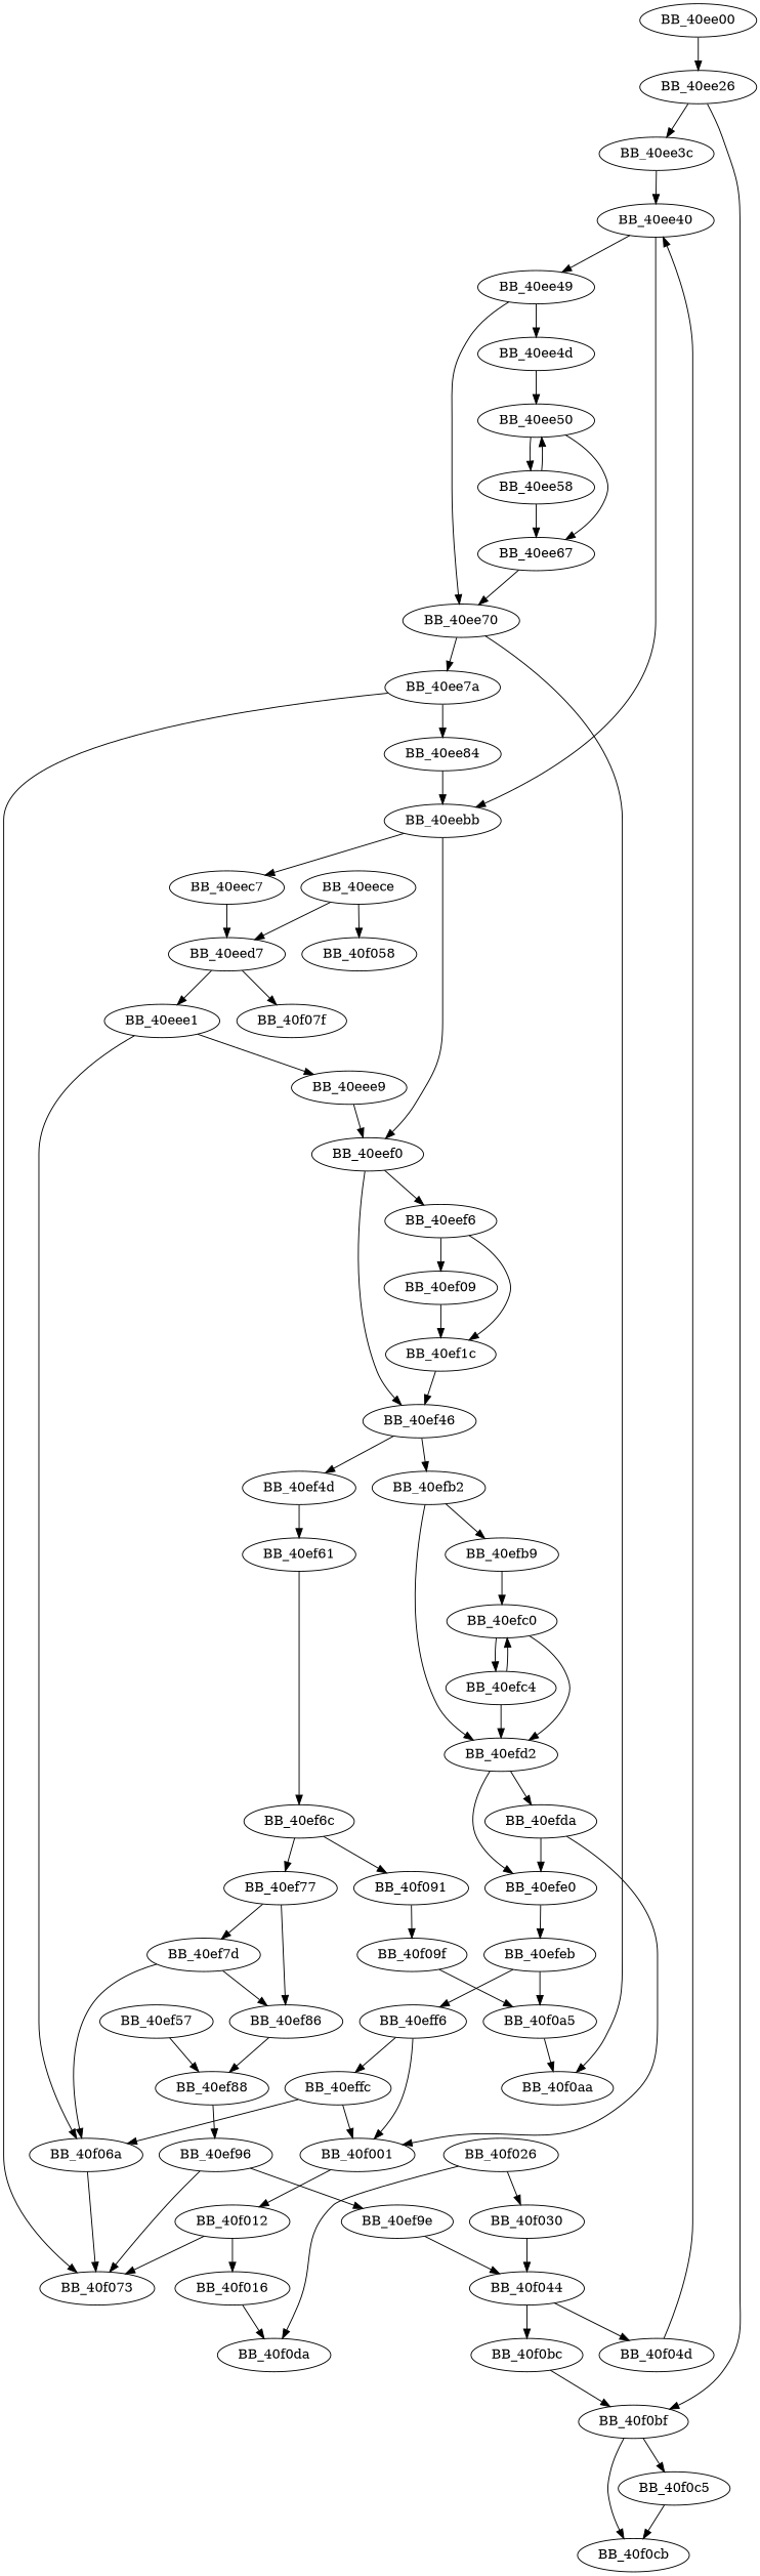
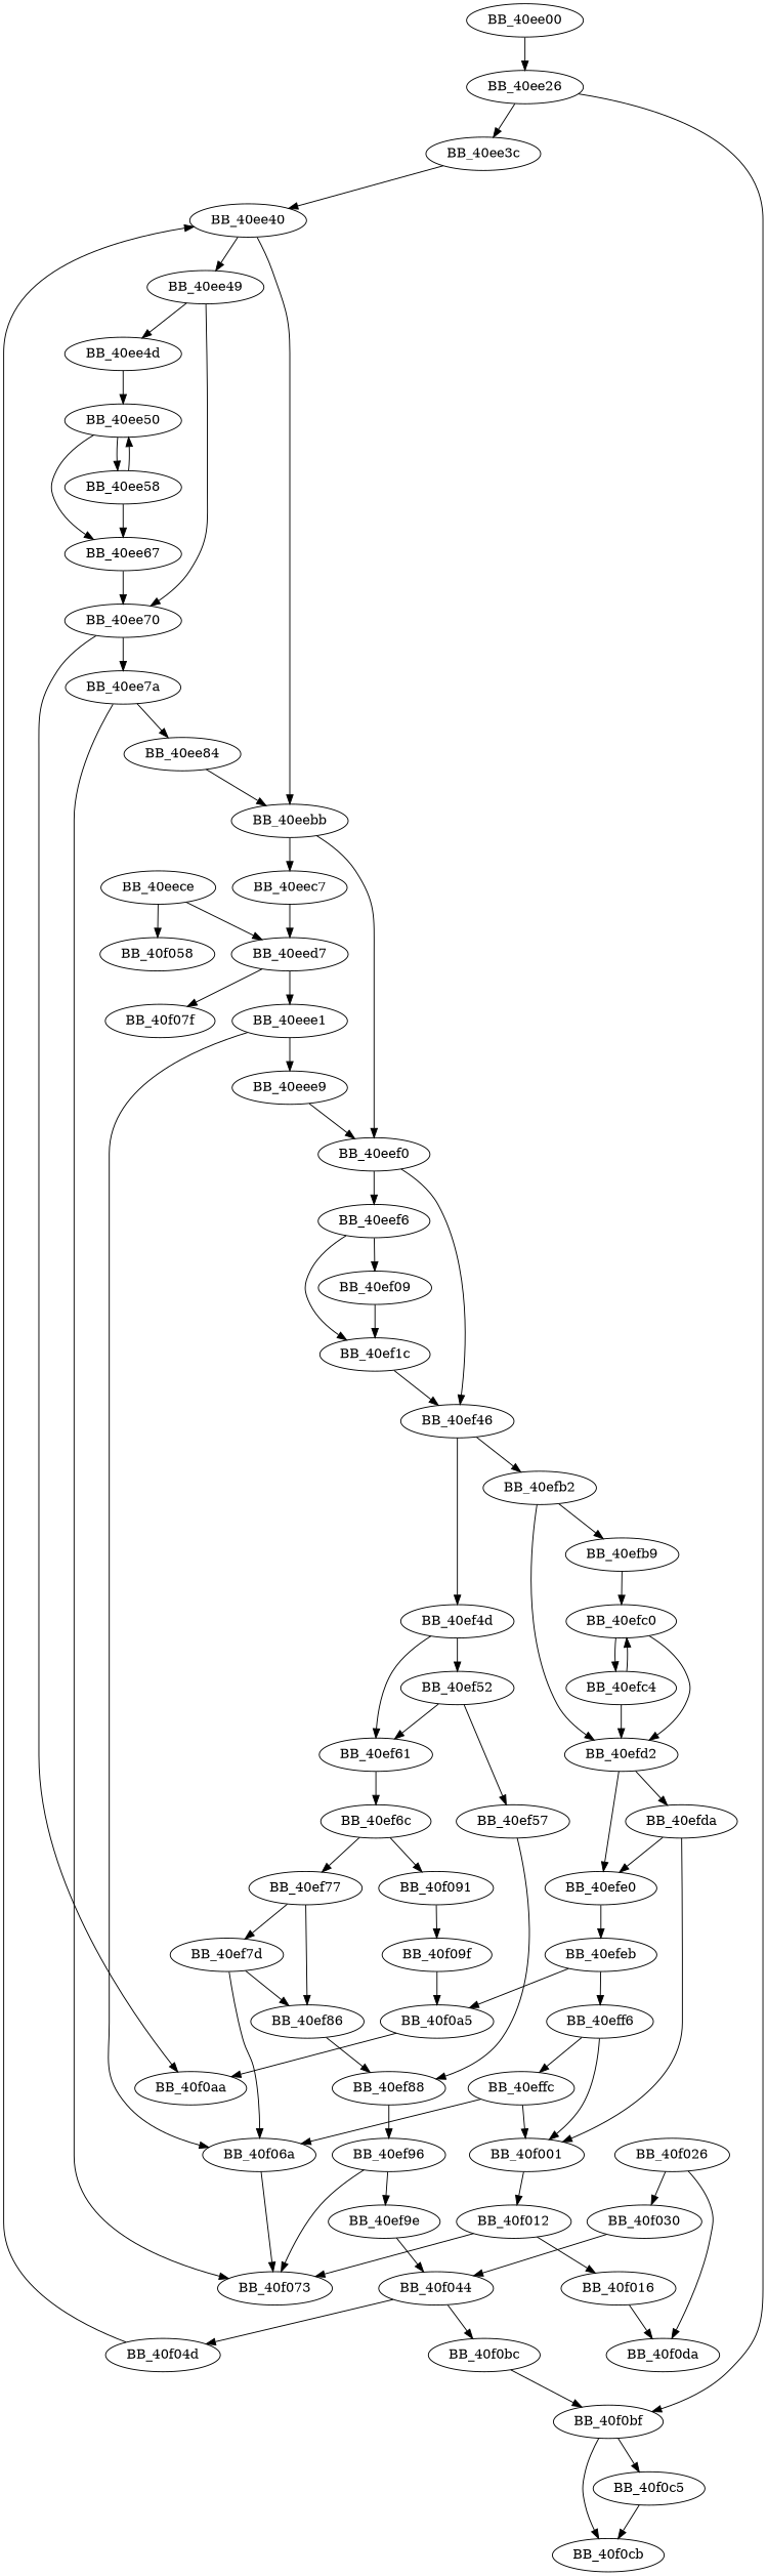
  digraph {
    BB_40ee00
    BB_40ee26
    BB_40ee3c
    BB_40f0bf
    BB_40ee40
    BB_40f0c5
    BB_40f0cb
    BB_40ee49
    BB_40eebb
    BB_40ee4d
    BB_40ee70
    BB_40eec7
    BB_40eef0
    BB_40ee50
    BB_40ee7a
    BB_40f0aa
    BB_40eed7
    BB_40eef6
    BB_40ef46
    BB_40ee58
    BB_40ee67
    BB_40ee84
    BB_40f073
    BB_40eece
    BB_40f058
    BB_40eee1
    BB_40f07f
    BB_40ef09
    BB_40ef1c
    BB_40ef4d
    BB_40efb2
    BB_40eee9
    BB_40f06a
+   BB_40ef52
    BB_40ef61
    BB_40efb9
    BB_40efd2
    BB_40ef57
    BB_40ef6c
    BB_40efc0
    BB_40efda
    BB_40efe0
    BB_40ef88
    BB_40ef77
    BB_40f091
    BB_40ef96
    BB_40ef9e
    BB_40ef7d
    BB_40ef86
    BB_40f09f
    BB_40f0a5
    BB_40f044
    BB_40f04d
    BB_40f0bc
    BB_40efc4
    BB_40f001
    BB_40efeb
    BB_40f012
    BB_40eff6
    BB_40f016
    BB_40effc
    BB_40f0da
    BB_40f026
    BB_40f030
    BB_40ee00 -> BB_40ee26
    BB_40ee26 -> BB_40ee3c
    BB_40ee26 -> BB_40f0bf
    BB_40ee3c -> BB_40ee40
    BB_40f0bf -> BB_40f0c5
    BB_40f0bf -> BB_40f0cb
    BB_40ee40 -> BB_40ee49
    BB_40ee40 -> BB_40eebb
    BB_40f0c5 -> BB_40f0cb
    BB_40ee49 -> BB_40ee4d
    BB_40ee49 -> BB_40ee70
    BB_40eebb -> BB_40eec7
    BB_40eebb -> BB_40eef0
    BB_40ee4d -> BB_40ee50
    BB_40ee70 -> BB_40ee7a
    BB_40ee70 -> BB_40f0aa
    BB_40eec7 -> BB_40eed7
    BB_40eef0 -> BB_40eef6
    BB_40eef0 -> BB_40ef46
    BB_40ee50 -> BB_40ee58
    BB_40ee50 -> BB_40ee67
    BB_40ee7a -> BB_40ee84
    BB_40ee7a -> BB_40f073
    BB_40eed7 -> BB_40eee1
    BB_40eed7 -> BB_40f07f
    BB_40eef6 -> BB_40ef09
    BB_40eef6 -> BB_40ef1c
    BB_40ef46 -> BB_40ef4d
    BB_40ef46 -> BB_40efb2
    BB_40ee58 -> BB_40ee50
    BB_40ee58 -> BB_40ee67
    BB_40ee67 -> BB_40ee70
    BB_40ee84 -> BB_40eebb
    BB_40eece -> BB_40eed7
    BB_40eece -> BB_40f058
    BB_40eee1 -> BB_40eee9
    BB_40eee1 -> BB_40f06a
    BB_40ef09 -> BB_40ef1c
    BB_40ef1c -> BB_40ef46
+   BB_40ef4d -> BB_40ef52
    BB_40ef4d -> BB_40ef61
    BB_40efb2 -> BB_40efb9
    BB_40efb2 -> BB_40efd2
    BB_40eee9 -> BB_40eef0
    BB_40f06a -> BB_40f073
+   BB_40ef52 -> BB_40ef61
+   BB_40ef52 -> BB_40ef57
    BB_40ef61 -> BB_40ef6c
    BB_40efb9 -> BB_40efc0
    BB_40efd2 -> BB_40efda
    BB_40efd2 -> BB_40efe0
    BB_40ef57 -> BB_40ef88
    BB_40ef6c -> BB_40ef77
    BB_40ef6c -> BB_40f091
    BB_40efc0 -> BB_40efd2
    BB_40efc0 -> BB_40efc4
    BB_40efda -> BB_40efe0
    BB_40efda -> BB_40f001
    BB_40efe0 -> BB_40efeb
    BB_40ef88 -> BB_40ef96
    BB_40ef77 -> BB_40ef7d
    BB_40ef77 -> BB_40ef86
    BB_40f091 -> BB_40f09f
    BB_40ef96 -> BB_40f073
    BB_40ef96 -> BB_40ef9e
    BB_40ef9e -> BB_40f044
    BB_40ef7d -> BB_40f06a
    BB_40ef7d -> BB_40ef86
    BB_40ef86 -> BB_40ef88
    BB_40f09f -> BB_40f0a5
    BB_40f0a5 -> BB_40f0aa
    BB_40f044 -> BB_40f04d
    BB_40f044 -> BB_40f0bc
    BB_40f04d -> BB_40ee40
    BB_40f0bc -> BB_40f0bf
    BB_40efc4 -> BB_40efd2
    BB_40efc4 -> BB_40efc0
    BB_40f001 -> BB_40f012
    BB_40efeb -> BB_40f0a5
    BB_40efeb -> BB_40eff6
    BB_40f012 -> BB_40f073
    BB_40f012 -> BB_40f016
    BB_40eff6 -> BB_40f001
    BB_40eff6 -> BB_40effc
    BB_40f016 -> BB_40f0da
    BB_40effc -> BB_40f06a
    BB_40effc -> BB_40f001
    BB_40f026 -> BB_40f0da
    BB_40f026 -> BB_40f030
    BB_40f030 -> BB_40f044
  }
